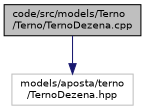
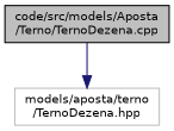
  digraph {
    node [fontname=Helvetica fontsize=10 shape=record style=filled]
-   n1 [color=black fillcolor=grey75 fontcolor=black height=0.2 label="code/src/models/Terno\l/Terno/TernoDezena.cpp" width=0.4]
+   n1 [color=black fillcolor=grey75 fontcolor=black height=0.2 label="code/src/models/Aposta\l/Terno/TernoDezena.cpp" width=0.4]
    n2 [color=grey75 fillcolor=white height=0.2 label="models/aposta/terno\l/TernoDezena.hpp" width=0.4]
    n1 -> n2 [color=midnightblue fontname=Helvetica fontsize=10 labelfontname=Helvetica labelfontsize=10 style=solid]
  }
